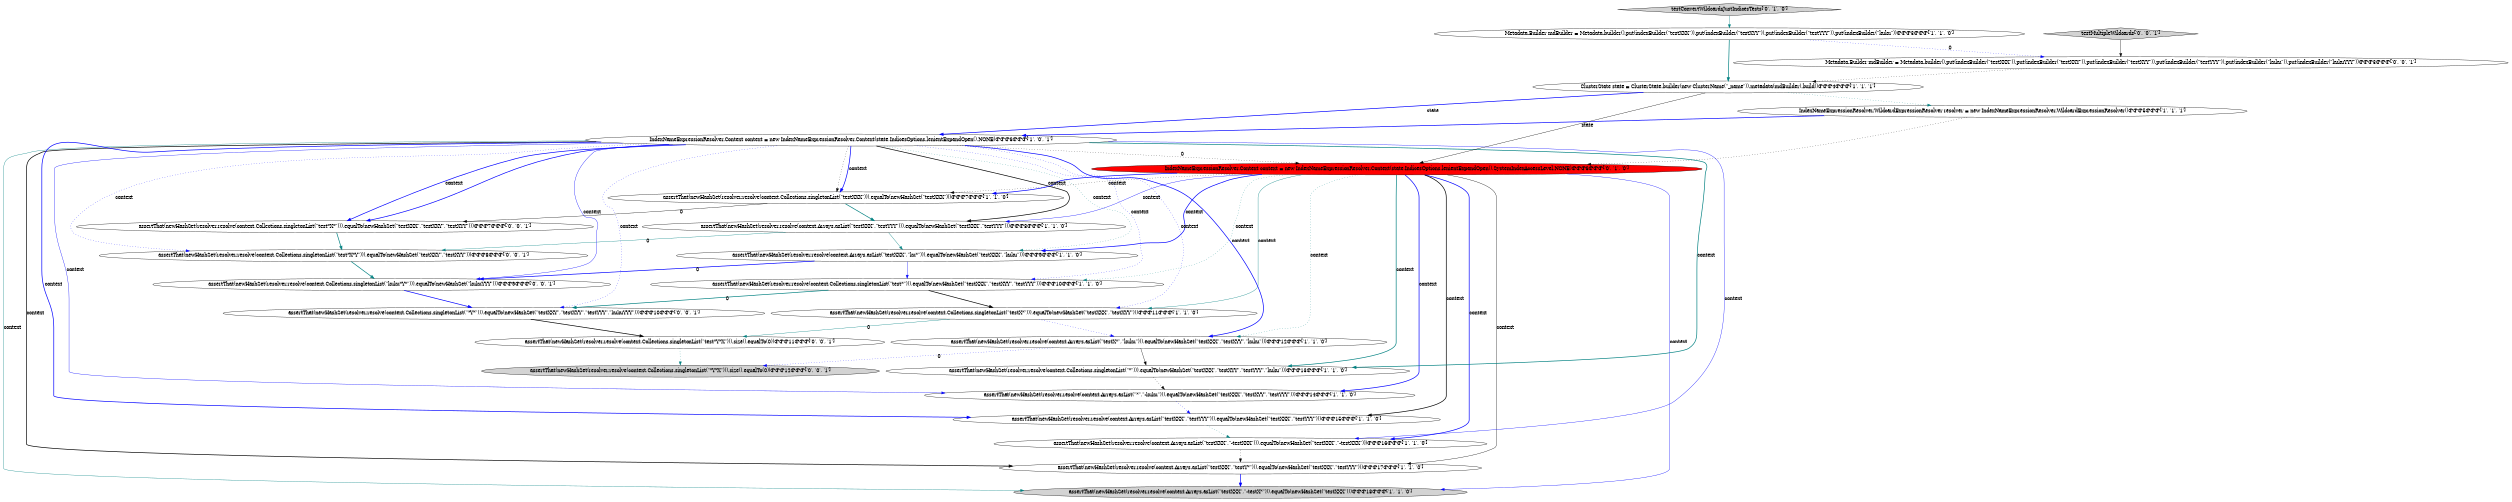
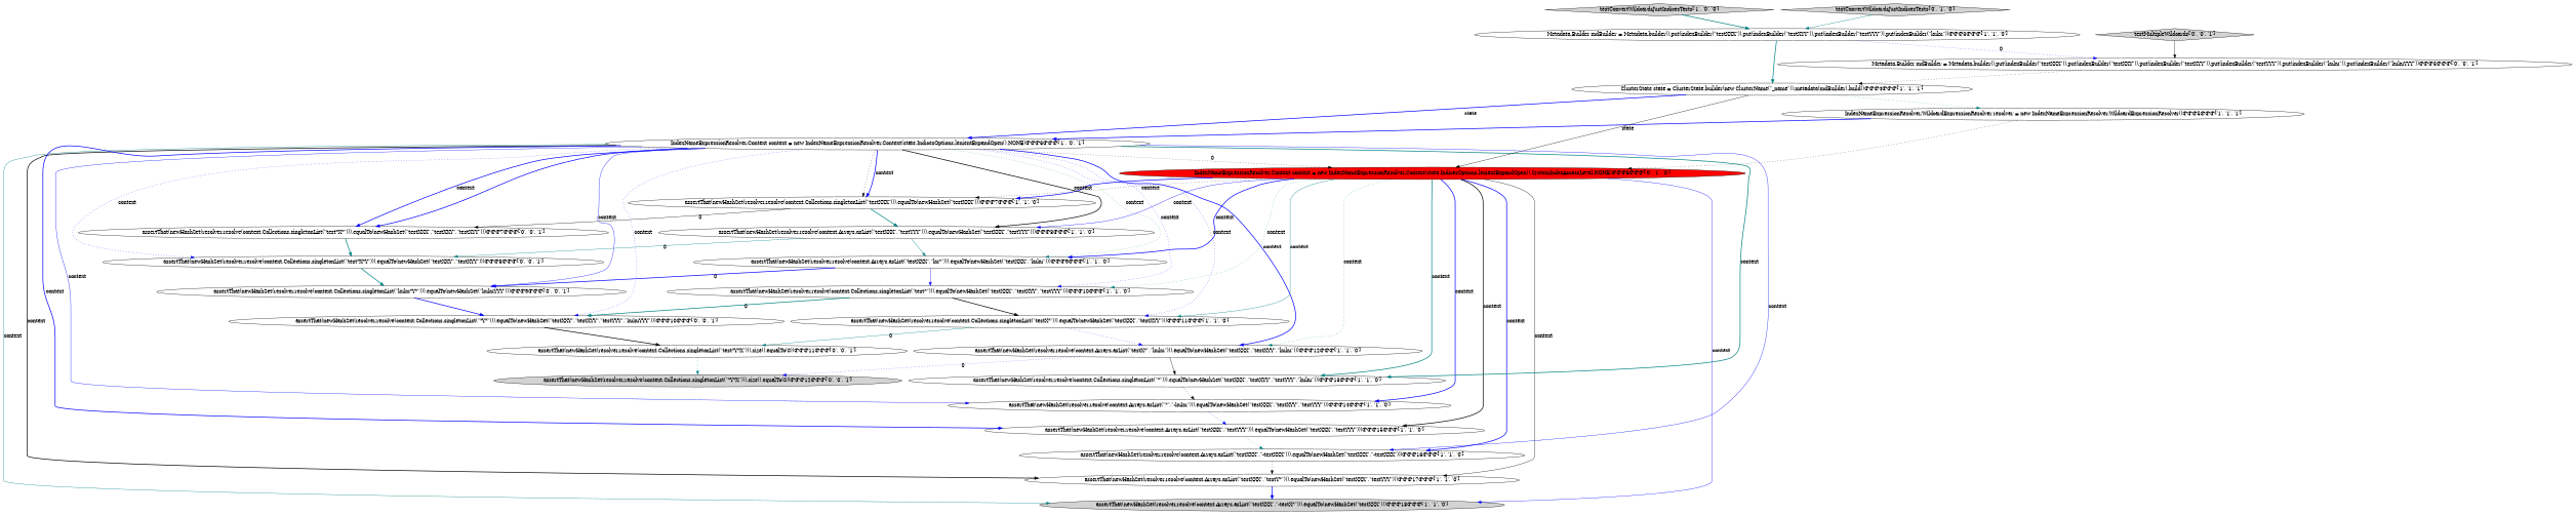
  digraph {
    node [fillcolor=white shape=ellipse style=filled]
    edge [style=bold color=blue]
    n1 [fillcolor=red label="IndexNameExpressionResolver.Context context = new IndexNameExpressionResolver.Context(state,IndicesOptions.lenientExpandOpen(),SystemIndexAccessLevel.NONE)@@@6@@@['0', '1', '0']"]
    n2 [label="assertThat(newHashSet(resolver.resolve(context,Arrays.asList(\"testXXX\",\"-testXXX\"))),equalTo(newHashSet(\"testXXX\",\"-testXXX\")))@@@16@@@['1', '1', '0']"]
    n3 [label="assertThat(newHashSet(resolver.resolve(context,Arrays.asList(\"testXXX\",\"testY*\"))),equalTo(newHashSet(\"testXXX\",\"testYYY\")))@@@17@@@['1', '1', '0']"]
    n4 [fillcolor=lightgray label="assertThat(newHashSet(resolver.resolve(context,Arrays.asList(\"testXXX\",\"-testX*\"))),equalTo(newHashSet(\"testXXX\")))@@@18@@@['1', '1', '0']"]
    n5 [label="assertThat(newHashSet(resolver.resolve(context,Arrays.asList(\"testXXX\",\"testYYY\"))),equalTo(newHashSet(\"testXXX\",\"testYYY\")))@@@15@@@['1', '1', '0']"]
    n6 [label="assertThat(newHashSet(resolver.resolve(context,Arrays.asList(\"*\",\"-kuku\"))),equalTo(newHashSet(\"testXXX\",\"testXYY\",\"testYYY\")))@@@14@@@['1', '1', '0']"]
    n7 [label="assertThat(newHashSet(resolver.resolve(context,Collections.singletonList(\"testXXX\"))),equalTo(newHashSet(\"testXXX\")))@@@7@@@['1', '1', '0']"]
    n8 [label="assertThat(newHashSet(resolver.resolve(context,Arrays.asList(\"testXXX\",\"testYYY\"))),equalTo(newHashSet(\"testXXX\",\"testYYY\")))@@@8@@@['1', '1', '0']"]
    n9 [label="assertThat(newHashSet(resolver.resolve(context,Collections.singletonList(\"*\"))),equalTo(newHashSet(\"testXXX\",\"testXYY\",\"testYYY\",\"kuku\")))@@@13@@@['1', '1', '0']"]
    n10 [label="assertThat(newHashSet(resolver.resolve(context,Arrays.asList(\"testXXX\",\"ku*\"))),equalTo(newHashSet(\"testXXX\",\"kuku\")))@@@9@@@['1', '1', '0']"]
    n11 [label="assertThat(newHashSet(resolver.resolve(context,Collections.singletonList(\"testX*\"))),equalTo(newHashSet(\"testXXX\",\"testXYY\")))@@@11@@@['1', '1', '0']"]
    n12 [label="assertThat(newHashSet(resolver.resolve(context,Collections.singletonList(\"test*\"))),equalTo(newHashSet(\"testXXX\",\"testXYY\",\"testYYY\")))@@@10@@@['1', '1', '0']"]
    n13 [label="assertThat(newHashSet(resolver.resolve(context,Arrays.asList(\"testX*\",\"kuku\"))),equalTo(newHashSet(\"testXXX\",\"testXYY\",\"kuku\")))@@@12@@@['1', '1', '0']"]
+   n14 [fillcolor=lightgray label="testConvertWildcardsJustIndicesTests['1', '0', '0']" shape=diamond]
    n15 [label="Metadata.Builder mdBuilder = Metadata.builder().put(indexBuilder(\"testXXX\")).put(indexBuilder(\"testXYY\")).put(indexBuilder(\"testYYY\")).put(indexBuilder(\"kuku\"))@@@3@@@['1', '1', '0']"]
    n16 [label="assertThat(newHashSet(resolver.resolve(context,Collections.singletonList(\"kuku*Y*\"))),equalTo(newHashSet(\"kukuYYY\")))@@@9@@@['0', '0', '1']"]
    n17 [label="assertThat(newHashSet(resolver.resolve(context,Collections.singletonList(\"*Y*\"))),equalTo(newHashSet(\"testXXY\",\"testXYY\",\"testYYY\",\"kukuYYY\")))@@@10@@@['0', '0', '1']"]
    n18 [fillcolor=lightgray label="testMultipleWildcards['0', '0', '1']" shape=diamond]
    n19 [label="Metadata.Builder mdBuilder = Metadata.builder().put(indexBuilder(\"testXXX\")).put(indexBuilder(\"testXXY\")).put(indexBuilder(\"testXYY\")).put(indexBuilder(\"testYYY\")).put(indexBuilder(\"kuku\")).put(indexBuilder(\"kukuYYY\"))@@@3@@@['0', '0', '1']"]
    n20 [label="IndexNameExpressionResolver.Context context = new IndexNameExpressionResolver.Context(state,IndicesOptions.lenientExpandOpen(),NONE)@@@6@@@['1', '0', '1']"]
    n21 [label="assertThat(newHashSet(resolver.resolve(context,Collections.singletonList(\"test*X*\"))),equalTo(newHashSet(\"testXXX\",\"testXXY\",\"testXYY\")))@@@7@@@['0', '0', '1']"]
    n22 [label="assertThat(newHashSet(resolver.resolve(context,Collections.singletonList(\"test*X*Y\"))),equalTo(newHashSet(\"testXXY\",\"testXYY\")))@@@8@@@['0', '0', '1']"]
    n23 [fillcolor=lightgray label="assertThat(newHashSet(resolver.resolve(context,Collections.singletonList(\"*Y*X\"))).size(),equalTo(0))@@@12@@@['0', '0', '1']"]
    n24 [label="assertThat(newHashSet(resolver.resolve(context,Collections.singletonList(\"test*Y*X\"))).size(),equalTo(0))@@@11@@@['0', '0', '1']"]
    n25 [label="IndexNameExpressionResolver.WildcardExpressionResolver resolver = new IndexNameExpressionResolver.WildcardExpressionResolver()@@@5@@@['1', '1', '1']"]
    n26 [fillcolor=lightgray label="testConvertWildcardsJustIndicesTests['0', '1', '0']" shape=diamond]
    n27 [label="ClusterState state = ClusterState.builder(new ClusterName(\"_name\")).metadata(mdBuilder).build()@@@4@@@['1', '1', '1']"]
    n1 -> n2 [label=context]
    n1 -> n3 [label=context style=solid color=black]
    n1 -> n4 [label=context style=solid]
    n1 -> n5 [label=context color=black]
    n1 -> n6 [label=context]
    n1 -> n7 [label=context style=dotted color=black]
    n1 -> n7
    n1 -> n8 [label=context style=solid]
    n1 -> n9 [label=context color=teal]
    n1 -> n10 [label=context]
    n1 -> n11 [label=context style=solid color=teal]
    n1 -> n12 [label=context style=dotted color=teal]
    n1 -> n13 [label=context style=dotted color=teal]
    n2 -> n3 [style=dotted color=black]
    n3 -> n4
    n5 -> n2 [style=dotted color=teal]
    n6 -> n5 [style=dotted]
    n7 -> n8 [color=teal]
    n7 -> n21 [label=0 style=solid color=black]
    n8 -> n10 [style=solid color=teal]
    n8 -> n22 [label=0 style=solid color=teal]
    n9 -> n6 [style=dotted color=black]
    n10 -> n12 [style=solid]
    n10 -> n16 [label=0]
    n11 -> n13 [style=dotted]
    n11 -> n24 [label=0 style=solid color=teal]
    n12 -> n11 [color=black]
    n12 -> n17 [label=0 color=teal]
    n13 -> n9 [style=solid color=black]
    n13 -> n23 [label=0 style=dotted]
+   n14 -> n15 [color=teal]
    n15 -> n19 [label=0 style=dotted]
    n15 -> n27 [color=teal]
    n16 -> n17
    n17 -> n24 [color=black]
    n18 -> n19 [style=solid color=black]
    n19 -> n27 [style=dotted color=black]
    n20 -> n1 [label=0 style=dotted color=black]
    n20 -> n2 [label=context style=solid]
    n20 -> n3 [label=context color=black]
    n20 -> n4 [label=context style=solid color=teal]
    n20 -> n5 [label=context]
    n20 -> n6 [label=context style=solid]
    n20 -> n7 [style=dotted color=black]
    n20 -> n7 [label=context]
    n20 -> n8 [label=context color=black]
    n20 -> n9 [label=context color=teal]
    n20 -> n10 [label=context style=dotted color=teal]
    n20 -> n11 [label=context style=dotted]
    n20 -> n12 [label=context style=dotted]
    n20 -> n13 [label=context]
    n20 -> n16 [label=context style=solid]
    n20 -> n17 [label=context style=dotted]
    n20 -> n21
    n20 -> n21 [label=context]
    n20 -> n22 [label=context style=dotted]
    n21 -> n22 [color=teal]
    n22 -> n16 [color=teal]
    n24 -> n23 [style=dotted color=teal]
    n25 -> n1 [style=dotted color=black]
    n25 -> n20
    n26 -> n15 [style=solid color=teal]
    n27 -> n1 [label=state style=solid color=black]
    n27 -> n20 [label=state]
    n27 -> n25 [style=dotted color=teal]
  }
